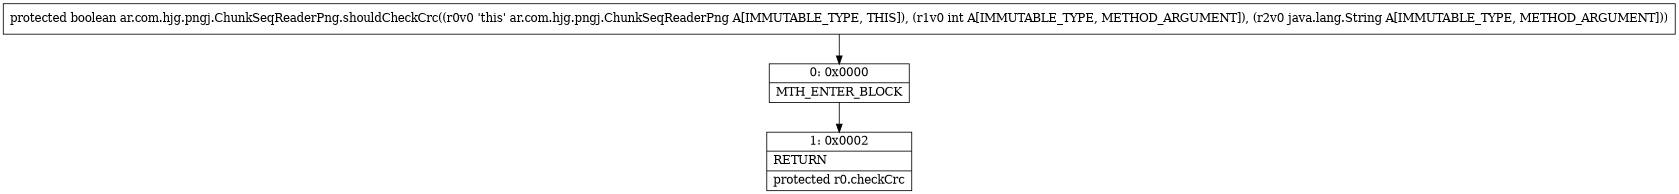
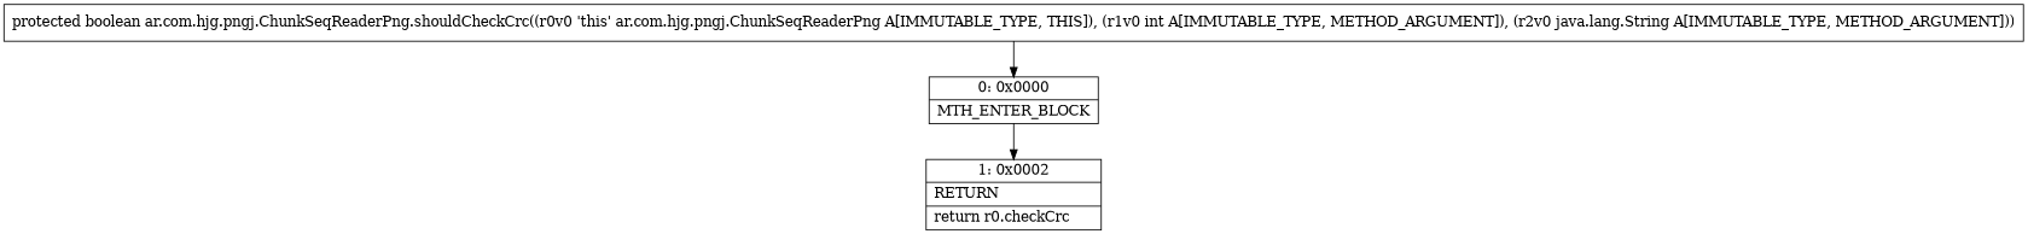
  digraph {
    node [shape=record]
    n1 [label="{0\:\ 0x0000|MTH_ENTER_BLOCK\l}"]
-   n2 [label="{1\:\ 0x0002|RETURN\l|protected r0.checkCrc\l}"]
+   n2 [label="{1\:\ 0x0002|RETURN\l|return r0.checkCrc\l}"]
    n3 [label="{protected boolean ar.com.hjg.pngj.ChunkSeqReaderPng.shouldCheckCrc((r0v0 'this' ar.com.hjg.pngj.ChunkSeqReaderPng A[IMMUTABLE_TYPE, THIS]), (r1v0 int A[IMMUTABLE_TYPE, METHOD_ARGUMENT]), (r2v0 java.lang.String A[IMMUTABLE_TYPE, METHOD_ARGUMENT])) }"]
    n1 -> n2
    n3 -> n1
  }
